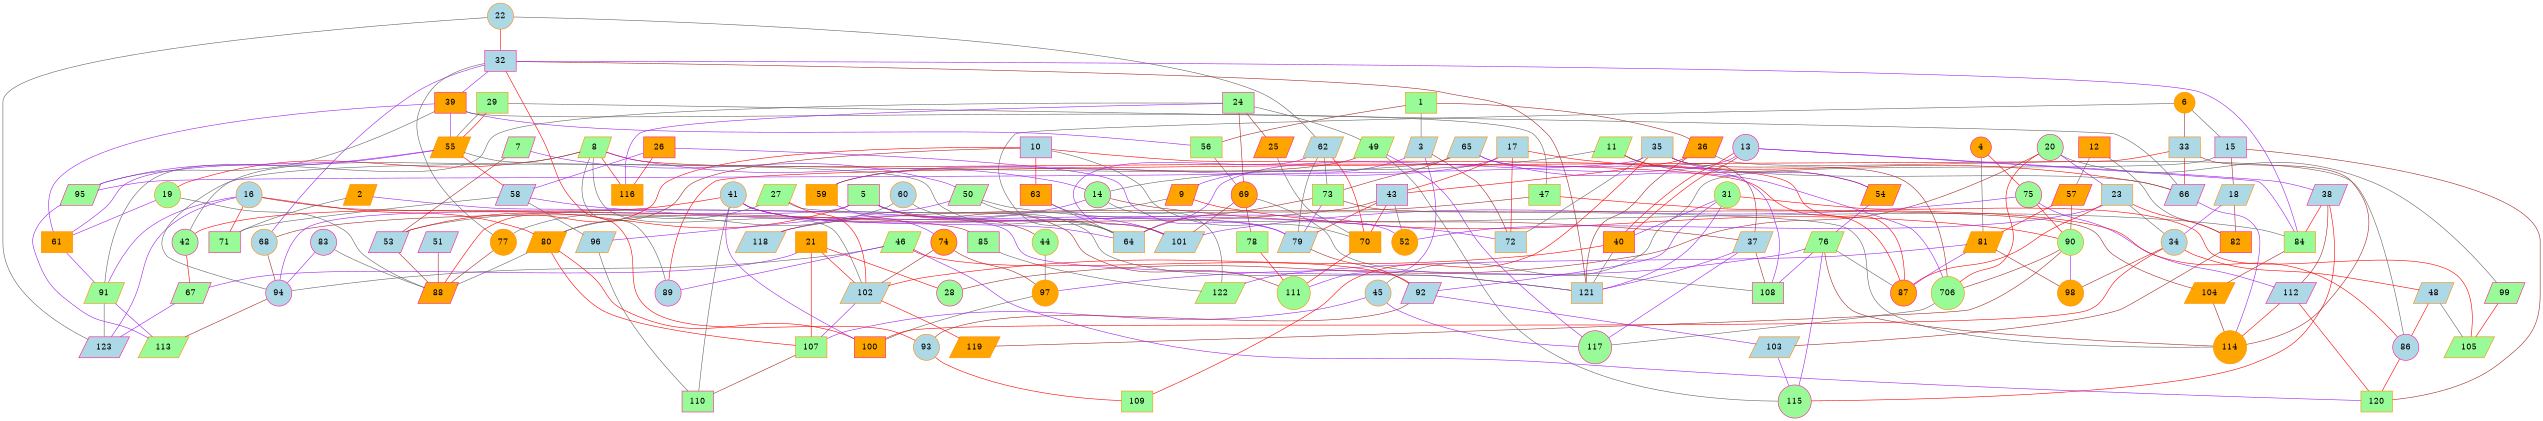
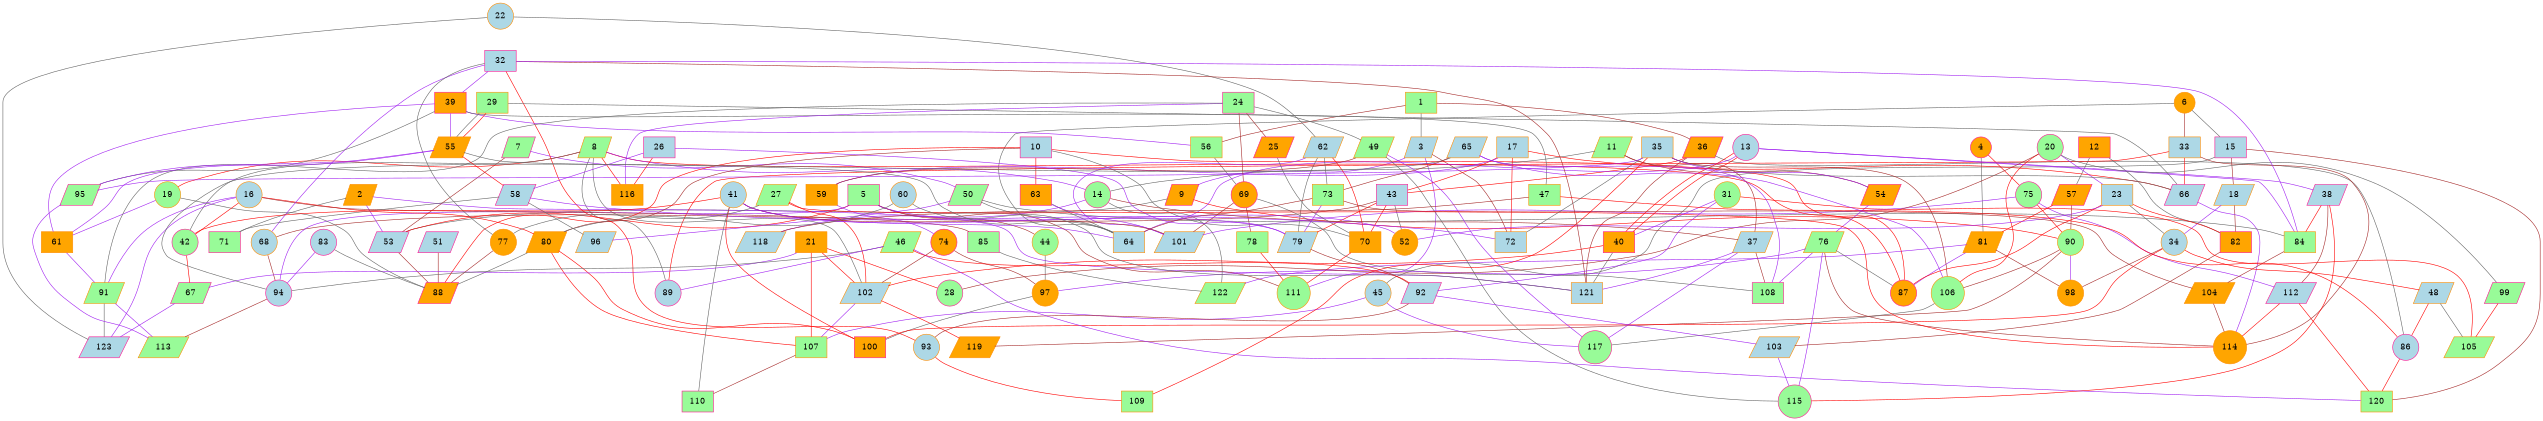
  graph {
    node [color=darkorange fillcolor=palegreen shape=parallelogram style=filled]
    edge [color=purple]
    1 [shape=box]
    3 [fillcolor=lightblue]
    36 [color=deeppink fillcolor=orange]
    56 [shape=box]
    9 [color=deeppink fillcolor=orange]
    72 [fillcolor=lightblue shape=box]
    111 [shape=circle]
    121 [fillcolor=lightblue shape=box]
    43 [color=deeppink fillcolor=lightblue shape=box]
    86 [color=deeppink fillcolor=lightblue shape=circle]
    69 [color=deeppink fillcolor=orange shape=circle]
    2 [fillcolor=orange]
    53 [color=deeppink fillcolor=lightblue]
    71 [color=deeppink shape=box]
    88 [color=deeppink fillcolor=orange]
    90 [shape=circle]
    4 [color=deeppink fillcolor=orange shape=circle]
    75 [color=deeppink shape=circle]
    81 [fillcolor=orange]
    64 [fillcolor=lightblue shape=box]
    112 [color=deeppink fillcolor=lightblue]
    101 [fillcolor=lightblue]
    87 [color=deeppink fillcolor=orange shape=circle]
    122
    98 [fillcolor=orange shape=circle]
    5 [color=deeppink shape=box]
    44 [shape=circle]
    52 [fillcolor=orange shape=circle]
    94 [color=deeppink fillcolor=lightblue shape=circle]
    97 [fillcolor=orange shape=circle]
    113
    6 [fillcolor=orange shape=circle]
    15 [color=deeppink fillcolor=lightblue shape=box]
    33 [fillcolor=lightblue shape=box]
    18 [fillcolor=lightblue]
    45 [fillcolor=lightblue shape=circle]
    120 [shape=box]
    89 [color=deeppink fillcolor=lightblue shape=circle]
    66 [color=deeppink fillcolor=lightblue]
    114 [fillcolor=orange shape=circle]
    7 [color=deeppink]
    50 [color=deeppink]
    84 [shape=box]
    96 [fillcolor=lightblue]
    8
    14 [color=deeppink shape=circle]
    19 [shape=circle]
    42 [color=deeppink shape=circle]
    102 [fillcolor=lightblue]
    116 [fillcolor=orange shape=box]
    37 [fillcolor=lightblue]
    118 [fillcolor=lightblue]
    61 [fillcolor=orange shape=box]
    67 [color=deeppink]
    107 [shape=box]
    119 [fillcolor=orange]
-   106 [shape=circle label=706]
+   106 [shape=circle]
    10 [color=deeppink fillcolor=lightblue shape=box]
    63 [color=deeppink fillcolor=orange shape=box]
    70 [fillcolor=orange shape=box]
    80 [fillcolor=orange]
    100 [color=deeppink fillcolor=orange shape=box]
    11
    54 [color=deeppink fillcolor=orange]
    108 [color=deeppink shape=box]
    117 [color=deeppink shape=circle]
    76
    12 [color=deeppink fillcolor=orange shape=box]
    57 [color=deeppink fillcolor=orange]
    82 [color=deeppink fillcolor=orange shape=box]
    103 [fillcolor=lightblue]
    13 [color=deeppink fillcolor=lightblue shape=circle]
    38 [color=deeppink fillcolor=lightblue]
    40 [color=deeppink fillcolor=orange shape=box]
    115 [color=deeppink shape=circle]
    104 [fillcolor=orange]
    34 [fillcolor=lightblue shape=circle]
    16 [fillcolor=lightblue shape=circle]
    85 [color=deeppink shape=box]
    91
    123 [color=deeppink fillcolor=lightblue]
    17 [fillcolor=lightblue shape=box]
    59 [fillcolor=orange shape=box]
    79 [fillcolor=lightblue]
    68 [fillcolor=lightblue shape=circle]
    74 [color=deeppink fillcolor=orange shape=circle]
    48 [fillcolor=lightblue]
    51 [color=deeppink fillcolor=lightblue]
    20 [color=deeppink shape=circle]
    23 [fillcolor=lightblue shape=box]
    28 [color=deeppink shape=circle]
    99 [color=deeppink]
    105
    21 [fillcolor=orange shape=box]
    110 [color=deeppink shape=box]
    22 [fillcolor=lightblue shape=circle]
    32 [color=deeppink fillcolor=lightblue shape=box]
    62 [fillcolor=lightblue]
    77 [fillcolor=orange shape=circle]
    39 [color=deeppink fillcolor=orange shape=box]
    93 [fillcolor=lightblue shape=circle]
    73 [shape=box]
    24 [color=deeppink shape=box]
    25 [color=deeppink fillcolor=orange]
    49
    78 [shape=box]
-   26 [color=deeppink fillcolor=orange shape=box]
+   26 [color=deeppink fillcolor=lightblue shape=box]
    58 [color=deeppink fillcolor=lightblue]
    92 [color=deeppink fillcolor=lightblue]
    27
    29 [shape=box]
    55 [fillcolor=orange]
    95 [color=deeppink]
    31 [shape=circle]
    47 [shape=box]
    109 [shape=box]
    35 [fillcolor=lightblue shape=box]
    41 [fillcolor=lightblue shape=circle]
    46
    60 [fillcolor=lightblue shape=circle]
    65 [fillcolor=lightblue]
    83 [color=deeppink fillcolor=lightblue shape=circle]
    1 -- 3 [color=gray40]
    1 -- 36 [color=brown]
    1 -- 56 [color=brown]
    3 -- 9
    3 -- 72 [color=brown]
    3 -- 111
    36 -- 121 [color=brown]
    36 -- 43 [color=red]
    36 -- 86 [color=gray40]
    56 -- 69 [color=gray40]
    9 -- 53 [color=gray40]
    9 -- 90 [color=red]
    43 -- 52 [color=gray40]
    43 -- 70 [color=red]
    43 -- 79 [color=red]
    43 -- 68 [color=brown]
    86 -- 120 [color=red]
    69 -- 101 [color=brown]
    69 -- 108 [color=gray40]
    69 -- 78 [color=brown]
    2 -- 121
+   2 -- 53
    2 -- 71 [color=gray40]
    53 -- 88 [color=brown]
    90 -- 98
    90 -- 119 [color=brown]
    90 -- 106 [color=brown]
    4 -- 75 [color=red]
    4 -- 81 [color=gray40]
    75 -- 90 [color=red]
    75 -- 112
    75 -- 101
    81 -- 87
    81 -- 122
    81 -- 98 [color=brown]
    112 -- 120 [color=red]
    112 -- 114 [color=red]
    5 -- 111 [color=brown]
    5 -- 53 [color=red]
    5 -- 44 [color=brown]
    5 -- 52
    5 -- 94
    44 -- 97 [color=gray40]
    94 -- 113 [color=brown]
    97 -- 100 [color=gray40]
    6 -- 64 [color=gray40]
    6 -- 15 [color=gray40]
    6 -- 33 [color=brown]
    15 -- 18 [color=brown]
    15 -- 45 [color=gray40]
    15 -- 120 [color=brown]
    33 -- 89 [color=red]
    33 -- 66 [color=red]
    33 -- 114 [color=brown]
    18 -- 82 [color=brown]
    18 -- 34
    45 -- 107
    45 -- 117
    66 -- 114
    7 -- 53 [color=brown]
    7 -- 50
    50 -- 64 [color=gray40]
    50 -- 84 [color=gray40]
    50 -- 96
    84 -- 104 [color=brown]
-   96 -- 110 [color=gray40]
    8 -- 87 [color=red]
    8 -- 89 [color=gray40]
    8 -- 14
    8 -- 19 [color=red]
    8 -- 42 [color=gray40]
    8 -- 102 [color=gray40]
    8 -- 116 [color=red]
    14 -- 122 [color=gray40]
    14 -- 37 [color=brown]
    14 -- 118
    19 -- 88 [color=gray40]
    19 -- 61
    42 -- 67 [color=red]
    102 -- 107
    102 -- 119 [color=red]
    37 -- 121
    37 -- 108 [color=brown]
    37 -- 117
    61 -- 91
    67 -- 123
    107 -- 110 [color=brown]
    106 -- 117 [color=gray40]
    10 -- 88 [color=red]
    10 -- 87 [color=red]
    10 -- 63 [color=red]
    10 -- 70 [color=gray40]
    10 -- 80 [color=brown]
    63 -- 64 [color=gray40]
    63 -- 101
    70 -- 111 [color=red]
    80 -- 88 [color=gray40]
    80 -- 107 [color=red]
    80 -- 100 [color=red]
    11 -- 14 [color=gray40]
    11 -- 37 [color=brown]
    11 -- 54 [color=brown]
    54 -- 76
    76 -- 87 [color=gray40]
    76 -- 97
    76 -- 114 [color=brown]
    76 -- 108
    76 -- 115
    12 -- 57 [color=gray40]
    12 -- 82 [color=gray40]
    57 -- 90 [color=brown]
    57 -- 81 [color=red]
    82 -- 103 [color=brown]
    103 -- 115
    13 -- 64
    13 -- 84
    13 -- 38
    13 -- 40 [color=red]
    13 -- 40 [color=red]
    38 -- 112 [color=brown]
    38 -- 84 [color=red]
    38 -- 115 [color=red]
    40 -- 121 [color=gray40]
    40 -- 102 [color=red]
    104 -- 114 [color=brown]
    34 -- 98 [color=brown]
    34 -- 100 [color=red]
    34 -- 48 [color=red]
-   16 -- 71 [color=red]
+   16 -- 42 [color=red]
    16 -- 80 [color=red]
    16 -- 85 [color=brown]
    16 -- 91
    16 -- 123
    85 -- 122 [color=gray40]
    91 -- 113
    91 -- 123 [color=gray40]
    17 -- 72 [color=red]
    17 -- 43 [color=red]
    17 -- 66 [color=red]
    17 -- 59
    59 -- 74
    79 -- 92 [color=brown]
    68 -- 94 [color=brown]
    74 -- 97 [color=brown]
    74 -- 102 [color=brown]
    48 -- 86 [color=red]
    48 -- 105 [color=gray40]
    51 -- 88 [color=brown]
    20 -- 106 [color=red]
    20 -- 23
    20 -- 28 [color=brown]
    20 -- 99 [color=gray40]
    23 -- 87 [color=red]
    23 -- 52
    23 -- 82 [color=red]
    23 -- 34 [color=gray40]
    99 -- 105 [color=red]
    21 -- 102 [color=red]
    21 -- 67
    21 -- 107 [color=red]
    21 -- 28 [color=red]
    22 -- 123 [color=gray40]
-   22 -- 32 [color=red]
    22 -- 62 [color=gray40]
    32 -- 121 [color=brown]
    32 -- 84
    32 -- 68
    32 -- 77 [color=gray40]
    32 -- 39
    32 -- 93 [color=red]
    62 -- 101
    62 -- 70 [color=red]
    62 -- 79 [color=gray40]
    62 -- 73 [color=gray40]
    77 -- 88 [color=brown]
    39 -- 56
    39 -- 61
    39 -- 55
    39 -- 95 [color=gray40]
    39 -- 47 [color=gray40]
    93 -- 109 [color=red]
    73 -- 64 [color=brown]
    73 -- 104 [color=brown]
    73 -- 79
    24 -- 69 [color=brown]
    24 -- 116
    24 -- 91 [color=gray40]
    24 -- 25 [color=brown]
    24 -- 49 [color=gray40]
    25 -- 70 [color=gray40]
    49 -- 117
    49 -- 115 [color=gray40]
    49 -- 59 [color=brown]
    78 -- 111 [color=red]
    26 -- 116 [color=red]
    26 -- 79
    26 -- 58
    58 -- 72
    58 -- 71 [color=gray40]
    58 -- 96 [color=gray40]
    92 -- 103
    92 -- 93 [color=brown]
-   27 -- 114 [color=gray40]
+   27 -- 114 [color=red]
    27 -- 102 [color=red]
    27 -- 77 [color=gray40]
    29 -- 66 [color=gray40]
    29 -- 55 [color=gray40]
    29 -- 55 [color=red]
    55 -- 64 [color=gray40]
    55 -- 61
    55 -- 58 [color=red]
    55 -- 95
    95 -- 113
-   31 -- 121
    31 -- 40
    31 -- 105 [color=red]
    31 -- 92
    47 -- 86 [color=red]
    47 -- 118 [color=brown]
    35 -- 72 [color=gray40]
    35 -- 66 [color=gray40]
    35 -- 106 [color=brown]
    35 -- 54
    35 -- 95
    35 -- 109 [color=red]
    41 -- 64
    41 -- 101 [color=brown]
    41 -- 42 [color=red]
-   41 -- 100
+   41 -- 100 [color=red]
    41 -- 79
    41 -- 110 [color=gray40]
    46 -- 94 [color=gray40]
    46 -- 120
    46 -- 89
    46 -- 92 [color=red]
    60 -- 121 [color=gray40]
    60 -- 80 [color=gray40]
    65 -- 94 [color=gray40]
    65 -- 106
    65 -- 108
    65 -- 73 [color=brown]
    83 -- 88 [color=gray40]
    83 -- 94
  }
